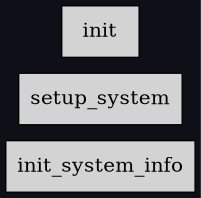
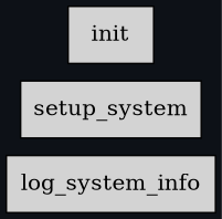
  digraph {
    bgcolor="#0d1117"
    compound=true
    fontname=Helvetica
    nodesep=0.15
    rankdir=LR
    splines=spline
    node [shape=box style=filled]
-   n1 [label=init_system_info]
+   n1 [label=log_system_info]
    n2 [label=setup_system]
    n3 [label=init]
  }
